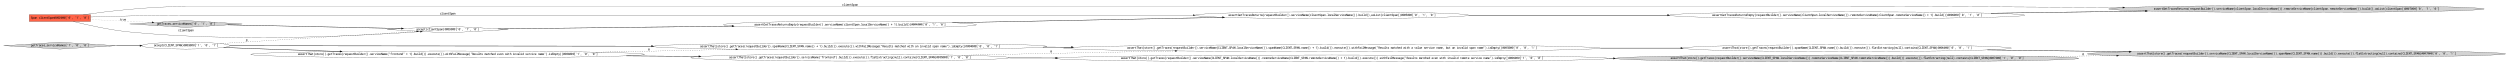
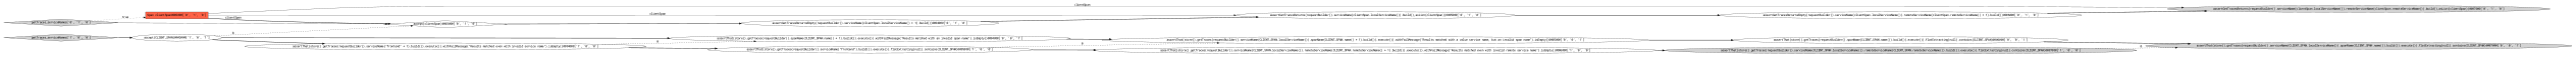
  digraph {
    fontname="Roboto Mono"
    rankdir=LR
    node [fillcolor=white fontname="Roboto Mono" shape=ellipse style=filled]
    edge [fontname="Roboto Mono" style=bold]
    n1 [fillcolor=lightgray label="getTraces_serviceNames['0', '1', '0']" shape=diamond]
    n2 [fillcolor=tomato label="Span clientSpan@@@2@@@['0', '1', '0']" shape=box]
    n3 [label="accept(clientSpan)@@@3@@@['0', '1', '0']" shape=diamond]
    n4 [label="assertGetTracesReturns(requestBuilder().serviceName(clientSpan.localServiceName()).build(),asList(clientSpan))@@@5@@@['0', '1', '0']"]
    n5 [fillcolor=lightgray label="assertGetTracesReturns(requestBuilder().serviceName(clientSpan.localServiceName()).remoteServiceName(clientSpan.remoteServiceName()).build(),asList(clientSpan))@@@7@@@['0', '1', '0']"]
    n6 [label="assertGetTracesReturnsEmpty(requestBuilder().serviceName(clientSpan.localServiceName() + 1).build())@@@4@@@['0', '1', '0']"]
    n7 [label="accept(CLIENT_SPAN)@@@3@@@['1', '0', '1']"]
    n8 [label="assertThat(store().getTraces(requestBuilder().serviceName(\"frontend\" + 1).build()).execute()).withFailMessage(\"Results matched even with invalid service name\").isEmpty()@@@4@@@['1', '0', '0']"]
    n9 [label="assertThat(store().getTraces(requestBuilder().spanName(CLIENT_SPAN.name() + 1).build()).execute()).withFailMessage(\"Results matched with an invalid span name\").isEmpty()@@@4@@@['0', '0', '1']"]
    n10 [label="assertThat(store().getTraces(requestBuilder().serviceName(\"frontend\").build()).execute()).flatExtracting(null).contains(CLIENT_SPAN)@@@5@@@['1', '0', '0']"]
    n11 [label="assertThat(store().getTraces(requestBuilder().serviceName(CLIENT_SPAN.localServiceName()).spanName(CLIENT_SPAN.name() + 1).build()).execute()).withFailMessage(\"Results matched with a value service name, but an invalid span name\").isEmpty()@@@5@@@['0', '0', '1']"]
    n12 [fillcolor=lightgray label="assertThat(store().getTraces(requestBuilder().serviceName(CLIENT_SPAN.localServiceName()).spanName(CLIENT_SPAN.name()).build()).execute()).flatExtracting(null).contains(CLIENT_SPAN)@@@7@@@['0', '0', '1']"]
    n13 [label="assertThat(store().getTraces(requestBuilder().spanName(CLIENT_SPAN.name()).build()).execute()).flatExtracting(null).contains(CLIENT_SPAN)@@@6@@@['0', '0', '1']"]
    n14 [label="assertGetTracesReturnsEmpty(requestBuilder().serviceName(clientSpan.localServiceName()).remoteServiceName(clientSpan.remoteServiceName() + 1).build())@@@6@@@['0', '1', '0']"]
    n15 [fillcolor=lightgray label="getTraces_serviceNames['1', '0', '0']" shape=diamond]
    n16 [label="assertThat(store().getTraces(requestBuilder().serviceName(CLIENT_SPAN.localServiceName()).remoteServiceName(CLIENT_SPAN.remoteServiceName() + 1).build()).execute()).withFailMessage(\"Results matched even with invalid remote service name\").isEmpty()@@@6@@@['1', '0', '0']"]
    n17 [fillcolor=lightgray label="assertThat(store().getTraces(requestBuilder().serviceName(CLIENT_SPAN.localServiceName()).remoteServiceName(CLIENT_SPAN.remoteServiceName()).build()).execute()).flatExtracting(null).contains(CLIENT_SPAN)@@@7@@@['1', '0', '0']"]
-   n2 -> n1 [label=true style=dotted]
-   n1 -> n3
-   n2 -> n3 [label=clientSpan style=solid]
+   n1 -> n2 [label=true style=dotted]
+   n1 -> n3 [style=solid]
+   n2 -> n3 [label=clientSpan]
    n2 -> n4 [label=clientSpan style=solid]
    n2 -> n5 [label=clientSpan style=solid]
    n3 -> n6
    n4 -> n14
    n6 -> n4
    n7 -> n3 [label=8 style=dashed]
    n7 -> n8
    n7 -> n9
    n8 -> n9 [label=0 style=dashed]
    n8 -> n10
    n9 -> n11
    n10 -> n11 [label=0 style=dashed]
    n10 -> n16
    n11 -> n13
    n13 -> n12
    n14 -> n5
    n15 -> n7
    n16 -> n17
    n17 -> n12 [label=0 style=dashed]
  }
